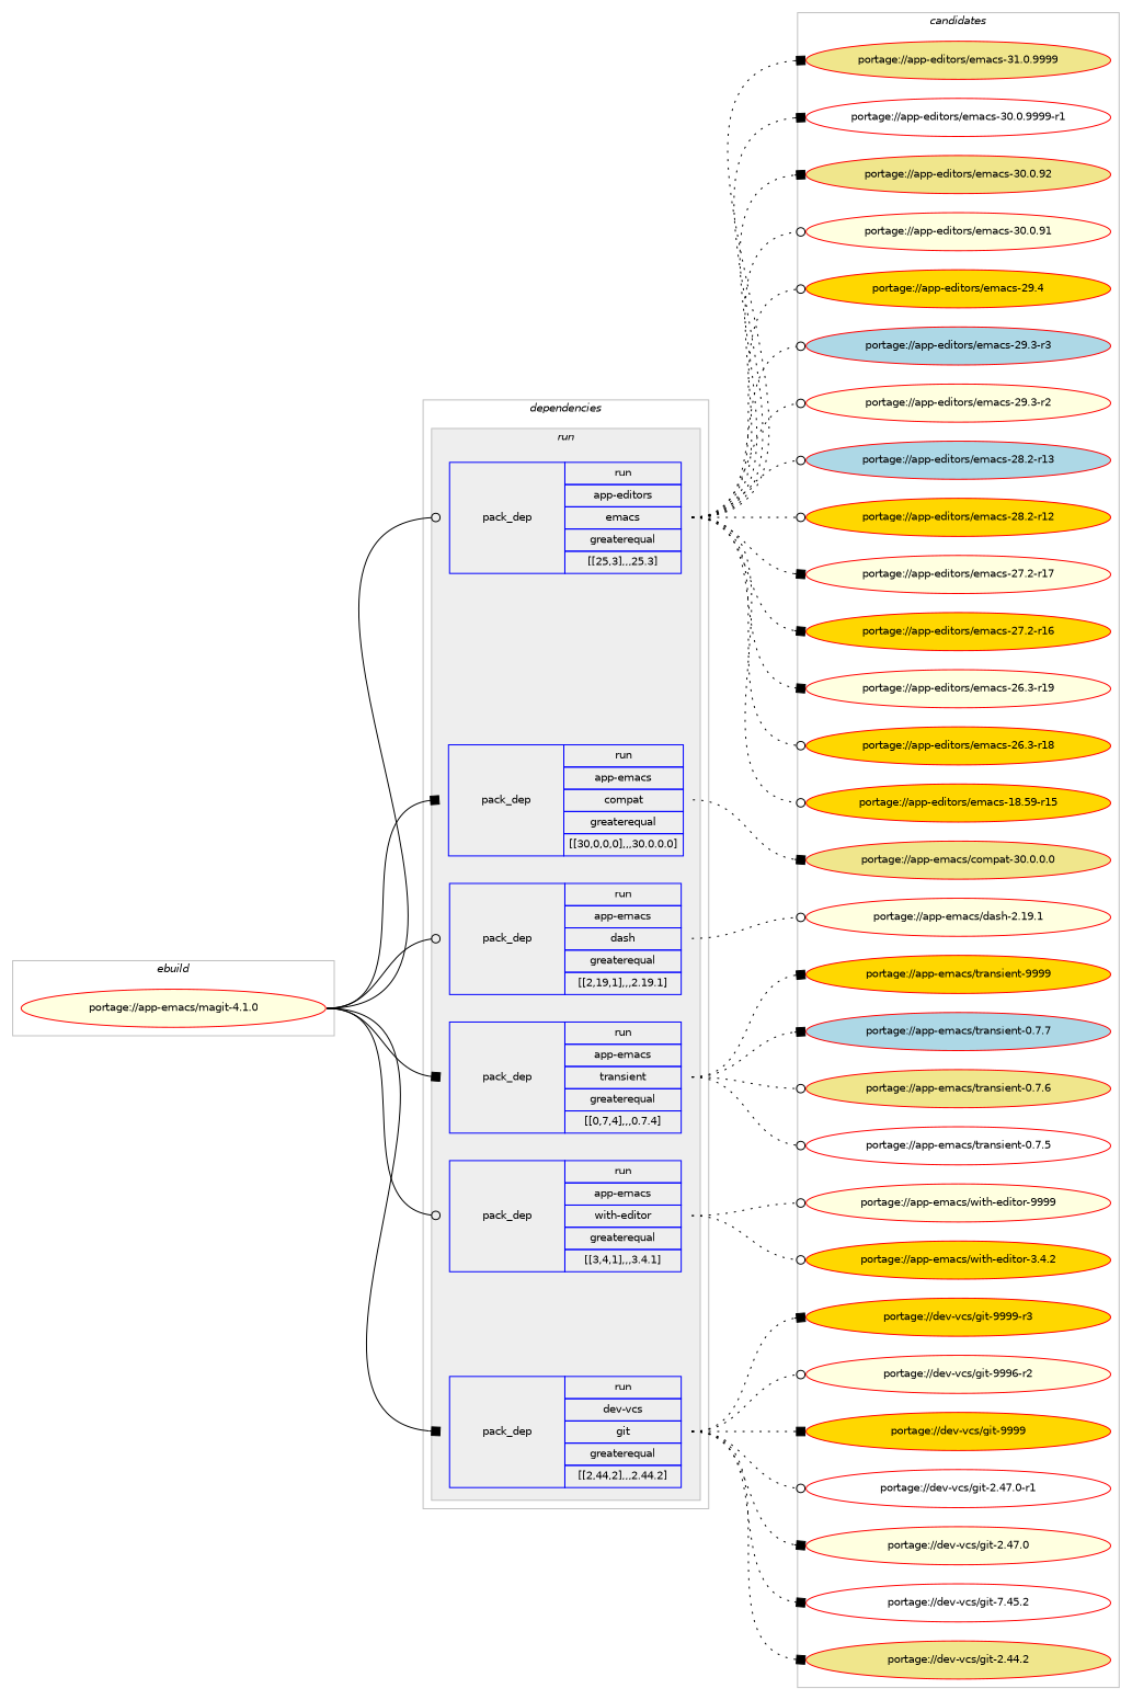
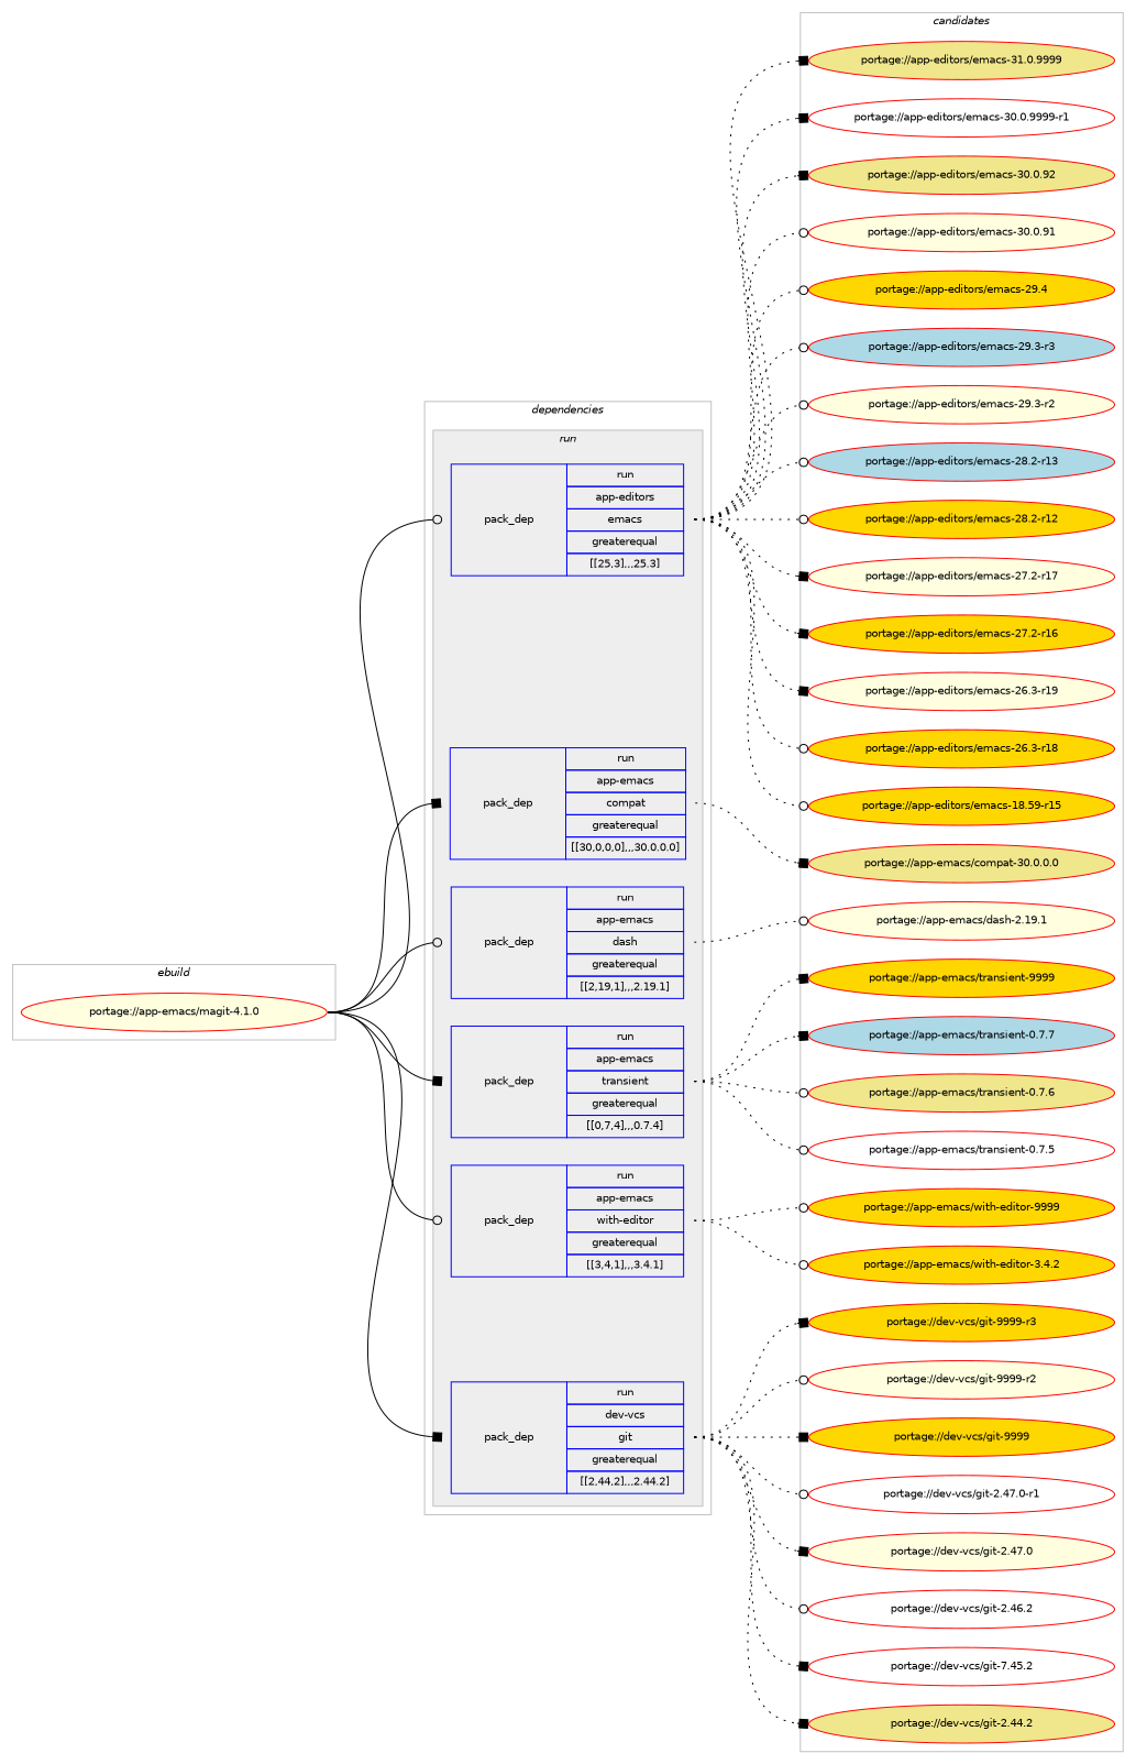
  digraph {
    compound=true
    concentrate=true
    fontname=Helvetica
    fontsize=10
    newrank=true
    rankdir=LR
    ranksep=1.5
    node [color=red fillcolor=gold fontname=Helvetica fontsize=10 style=filled]
    edge [arrowhead=odot headport=w style=dotted tailport=e weight=100]
    n1 [fillcolor=lightyellow label="portage://app-emacs/magit-4.1.0" width=4]
    n2 [color=blue label=<<TABLE BORDER="0" CELLBORDER="1" CELLSPACING="0" CELLPADDING="4" WIDTH="220"><TR><TD ROWSPAN="6" CELLPADDING="30">pack_dep</TD></TR><TR><TD WIDTH="110">run</TD></TR><TR><TD>app-editors</TD></TR><TR><TD>emacs</TD></TR><TR><TD>greaterequal</TD></TR><TR><TD>[[25,3],,,25.3]</TD></TR></TABLE>> shape=none fillcolor="" style=""]
    n3 [color=blue label=<<TABLE BORDER="0" CELLBORDER="1" CELLSPACING="0" CELLPADDING="4" WIDTH="220"><TR><TD ROWSPAN="6" CELLPADDING="30">pack_dep</TD></TR><TR><TD WIDTH="110">run</TD></TR><TR><TD>app-emacs</TD></TR><TR><TD>compat</TD></TR><TR><TD>greaterequal</TD></TR><TR><TD>[[30,0,0,0],,,30.0.0.0]</TD></TR></TABLE>> shape=none fillcolor="" style=""]
    n4 [color=blue label=<<TABLE BORDER="0" CELLBORDER="1" CELLSPACING="0" CELLPADDING="4" WIDTH="220"><TR><TD ROWSPAN="6" CELLPADDING="30">pack_dep</TD></TR><TR><TD WIDTH="110">run</TD></TR><TR><TD>app-emacs</TD></TR><TR><TD>dash</TD></TR><TR><TD>greaterequal</TD></TR><TR><TD>[[2,19,1],,,2.19.1]</TD></TR></TABLE>> shape=none fillcolor="" style=""]
    n5 [color=blue label=<<TABLE BORDER="0" CELLBORDER="1" CELLSPACING="0" CELLPADDING="4" WIDTH="220"><TR><TD ROWSPAN="6" CELLPADDING="30">pack_dep</TD></TR><TR><TD WIDTH="110">run</TD></TR><TR><TD>app-emacs</TD></TR><TR><TD>transient</TD></TR><TR><TD>greaterequal</TD></TR><TR><TD>[[0,7,4],,,0.7.4]</TD></TR></TABLE>> shape=none fillcolor="" style=""]
    n6 [color=blue label=<<TABLE BORDER="0" CELLBORDER="1" CELLSPACING="0" CELLPADDING="4" WIDTH="220"><TR><TD ROWSPAN="6" CELLPADDING="30">pack_dep</TD></TR><TR><TD WIDTH="110">run</TD></TR><TR><TD>app-emacs</TD></TR><TR><TD>with-editor</TD></TR><TR><TD>greaterequal</TD></TR><TR><TD>[[3,4,1],,,3.4.1]</TD></TR></TABLE>> shape=none fillcolor="" style=""]
    n7 [color=blue label=<<TABLE BORDER="0" CELLBORDER="1" CELLSPACING="0" CELLPADDING="4" WIDTH="220"><TR><TD ROWSPAN="6" CELLPADDING="30">pack_dep</TD></TR><TR><TD WIDTH="110">run</TD></TR><TR><TD>dev-vcs</TD></TR><TR><TD>git</TD></TR><TR><TD>greaterequal</TD></TR><TR><TD>[[2,44,2],,,2.44.2]</TD></TR></TABLE>> shape=none fillcolor="" style=""]
    n8 [fillcolor=khaki label="portage://app-editors/emacs-31.0.9999" width=4]
    n9 [fillcolor=white label="portage://app-editors/emacs-30.0.9999-r1" width=4]
    n10 [fillcolor=khaki label="portage://app-editors/emacs-30.0.92" width=4]
    n11 [fillcolor=lightyellow label="portage://app-editors/emacs-30.0.91" width=4]
    n12 [label="portage://app-editors/emacs-29.4" width=4]
    n13 [fillcolor=lightblue label="portage://app-editors/emacs-29.3-r3" width=4]
    n14 [fillcolor=lightyellow label="portage://app-editors/emacs-29.3-r2" width=4]
    n15 [fillcolor=lightblue label="portage://app-editors/emacs-28.2-r13" width=4]
    n16 [label="portage://app-editors/emacs-28.2-r12" width=4]
    n17 [fillcolor=lightyellow label="portage://app-editors/emacs-27.2-r17" width=4]
    n18 [label="portage://app-editors/emacs-27.2-r16" width=4]
    n19 [fillcolor=lightyellow label="portage://app-editors/emacs-26.3-r19" width=4]
    n20 [label="portage://app-editors/emacs-26.3-r18" width=4]
    n21 [label="portage://app-editors/emacs-18.59-r15" width=4]
    n22 [fillcolor=khaki label="portage://app-emacs/compat-30.0.0.0" width=4]
    n23 [fillcolor=lightyellow label="portage://app-emacs/dash-2.19.1" width=4]
    n24 [label="portage://app-emacs/transient-9999" width=4]
    n25 [fillcolor=lightblue label="portage://app-emacs/transient-0.7.7" width=4]
    n26 [fillcolor=khaki label="portage://app-emacs/transient-0.7.6" width=4]
    n27 [fillcolor=white label="portage://app-emacs/transient-0.7.5" width=4]
-   n28 [fillcolor=lightyellow label="portage://app-emacs/with-editor-9999" width=4]
+   n28 [label="portage://app-emacs/with-editor-9999" width=4]
    n29 [label="portage://app-emacs/with-editor-3.4.2" width=4]
    n30 [label="portage://dev-vcs/git-9999-r3" width=4]
-   n31 [fillcolor=lightyellow label="portage://dev-vcs/git-9996-r2" width=4]
+   n31 [fillcolor=lightyellow label="portage://dev-vcs/git-9999-r2" width=4]
    n32 [label="portage://dev-vcs/git-9999" width=4]
    n33 [fillcolor=white label="portage://dev-vcs/git-2.47.0-r1" width=4]
    n34 [fillcolor=lightyellow label="portage://dev-vcs/git-2.47.0" width=4]
+   n35 [fillcolor=white label="portage://dev-vcs/git-2.46.2" width=4]
    n36 [fillcolor=white label="portage://dev-vcs/git-7.45.2" width=4]
    n37 [fillcolor=khaki label="portage://dev-vcs/git-2.44.2" width=4]
    subgraph cluster_1 {
      color=gray
      label=<<i>ebuild</i>>
      n1
    }
    subgraph cluster_2 {
      color=gray
      label=<<i>dependencies</i>>
      subgraph cluster_3 {
        color=gray
        fillcolor="#eeeeee"
        label=<<i>compile</i>>
        style=filled
      }
      subgraph cluster_4 {
        color=gray
        fillcolor="#eeeeee"
        label=<<i>compile and run</i>>
        style=filled
      }
      subgraph cluster_5 {
        color=gray
        fillcolor="#eeeeee"
        label=<<i>run</i>>
        style=filled
        subgraph sub_6 {
          color=gray
          fillcolor="#eeeeee"
          label=<<i>run</i>>
          style=filled
          n2
        }
        subgraph sub_7 {
          color=gray
          fillcolor="#eeeeee"
          label=<<i>run</i>>
          style=filled
          n3
        }
        subgraph sub_8 {
          color=gray
          fillcolor="#eeeeee"
          label=<<i>run</i>>
          style=filled
          n4
        }
        subgraph sub_9 {
          color=gray
          fillcolor="#eeeeee"
          label=<<i>run</i>>
          style=filled
          n5
        }
        subgraph sub_10 {
          color=gray
          fillcolor="#eeeeee"
          label=<<i>run</i>>
          style=filled
          n6
        }
        subgraph sub_11 {
          color=gray
          fillcolor="#eeeeee"
          label=<<i>run</i>>
          style=filled
          n7
        }
      }
    }
    subgraph cluster_12 {
      color=gray
      label=<<i>candidates</i>>
      rank=same
      subgraph sub_13 {
        color=black
        label=<<i>candidates</i>>
        nodesep=1
        rank=same
        n8
        n9
        n10
        n11
        n12
        n13
        n14
        n15
        n16
        n17
        n18
        n19
        n20
        n21
      }
      subgraph sub_14 {
        color=black
        label=<<i>candidates</i>>
        nodesep=1
        rank=same
        n22
      }
      subgraph sub_15 {
        color=black
        label=<<i>candidates</i>>
        nodesep=1
        rank=same
        n23
      }
      subgraph sub_16 {
        color=black
        label=<<i>candidates</i>>
        nodesep=1
        rank=same
        n24
        n25
        n26
        n27
      }
      subgraph sub_17 {
        color=black
        label=<<i>candidates</i>>
        nodesep=1
        rank=same
        n28
        n29
      }
      subgraph sub_18 {
        color=black
        label=<<i>candidates</i>>
        nodesep=1
        rank=same
        n30
        n31
        n32
        n33
        n34
+       n35
        n36
        n37
      }
    }
    n1 -> n2 [style=solid weight=20]
    n1 -> n3 [arrowhead=box style=solid weight=20]
    n1 -> n4 [style=solid weight=20]
    n1 -> n5 [arrowhead=box style=solid weight=20]
    n1 -> n6 [style=solid weight=20]
    n1 -> n7 [arrowhead=box style=solid weight=20]
    n2 -> n8 [arrowhead=box]
    n2 -> n9 [arrowhead=box]
    n2 -> n10 [arrowhead=box]
    n2 -> n11
    n2 -> n12
    n2 -> n13
    n2 -> n14
    n2 -> n15
    n2 -> n16
    n2 -> n17 [arrowhead=box]
    n2 -> n18 [arrowhead=box]
    n2 -> n19 [arrowhead=box]
    n2 -> n20
    n2 -> n21
    n3 -> n22 [arrowhead=box]
    n4 -> n23
    n5 -> n24 [arrowhead=box]
    n5 -> n25 [arrowhead=box]
    n5 -> n26
    n5 -> n27
    n6 -> n28
    n6 -> n29
    n7 -> n30 [arrowhead=box]
    n7 -> n31
    n7 -> n32 [arrowhead=box]
    n7 -> n33
    n7 -> n34 [arrowhead=box]
+   n7 -> n35
    n7 -> n36 [arrowhead=box]
    n7 -> n37 [arrowhead=box]
  }
